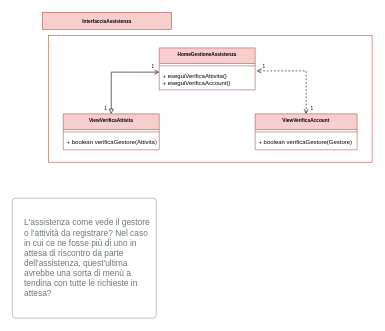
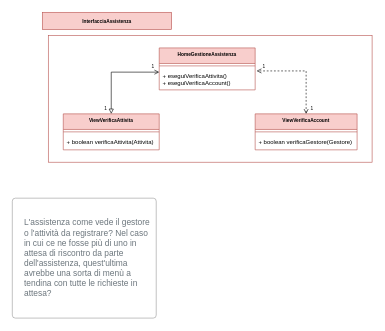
  <mxCell id="0" />
  <mxCell id="1" parent="0" />
  <mxCell id="2" value="" style="rounded=0;whiteSpace=wrap;html=1;shadow=0;sketch=0;fillStyle=auto;strokeColor=#B85450;fillColor=#FFFFFF;gradientColor=none;" parent="1" vertex="1"><mxGeometry x="80" y="58.79" width="540" height="211.21" as="geometry" /></mxCell>
  <mxCell id="3" value="&lt;span style=&quot;&quot;&gt;&lt;font style=&quot;font-size: 8px;&quot;&gt;&lt;b&gt;InterfacciaAssistenza&lt;/b&gt;&lt;/font&gt;&lt;/span&gt;" style="rounded=0;whiteSpace=wrap;html=1;shadow=0;sketch=0;fillStyle=auto;strokeColor=#B85450;fillColor=#F8CECC;gradientColor=none;" parent="1" vertex="1"><mxGeometry x="70" y="20" width="215.789" height="28.788" as="geometry" /></mxCell>
  <mxCell id="4" value="" style="group" vertex="1" connectable="0" parent="1"><mxGeometry x="105" y="79.4" width="490" height="170" as="geometry" /></mxCell>
  <mxCell id="5" value="HomeGestioneAssistenza" style="swimlane;fontStyle=1;align=center;verticalAlign=top;childLayout=stackLayout;horizontal=1;startSize=26;horizontalStack=0;resizeParent=1;resizeParentMax=0;resizeLast=0;collapsible=1;marginBottom=0;fillColor=#F8CECC;strokeColor=#B85450;fontSize=8;" vertex="1" parent="4"><mxGeometry x="160" width="160" height="70" as="geometry" /></mxCell>
  <mxCell id="6" value="" style="line;strokeWidth=1;fillColor=none;align=left;verticalAlign=middle;spacingTop=-1;spacingLeft=3;spacingRight=3;rotatable=0;labelPosition=right;points=[];portConstraint=eastwest;strokeColor=inherit;" vertex="1" parent="5"><mxGeometry y="26" width="160" height="8" as="geometry" /></mxCell>
  <mxCell id="7" value="+ eseguiVerificaAttivita()&#10;+ eseguiVerificaAccount()" style="text;strokeColor=none;fillColor=none;align=left;verticalAlign=middle;spacingLeft=4;spacingRight=4;overflow=hidden;rotatable=0;points=[[0,0.5],[1,0.5]];portConstraint=eastwest;fontSize=10;" vertex="1" parent="5"><mxGeometry y="34" width="160" height="36" as="geometry" /></mxCell>
  <mxCell id="8" value="ViewVerificaAttivita" style="swimlane;fontStyle=1;align=center;verticalAlign=top;childLayout=stackLayout;horizontal=1;startSize=26;horizontalStack=0;resizeParent=1;resizeParentMax=0;resizeLast=0;collapsible=1;marginBottom=0;fillColor=#F8CECC;strokeColor=#B85450;fontSize=8;" vertex="1" parent="4"><mxGeometry y="110" width="160" height="60" as="geometry" /></mxCell>
  <mxCell id="9" value="" style="line;strokeWidth=1;fillColor=none;align=left;verticalAlign=middle;spacingTop=-1;spacingLeft=3;spacingRight=3;rotatable=0;labelPosition=right;points=[];portConstraint=eastwest;strokeColor=inherit;" vertex="1" parent="8"><mxGeometry y="26" width="160" height="8" as="geometry" /></mxCell>
- <mxCell id="10" value="+ boolean verificaGestore(Attivita)" style="text;strokeColor=none;fillColor=none;align=left;verticalAlign=top;spacingLeft=4;spacingRight=4;overflow=hidden;rotatable=0;points=[[0,0.5],[1,0.5]];portConstraint=eastwest;fontSize=10;" vertex="1" parent="8"><mxGeometry y="34" width="160" height="26" as="geometry" /></mxCell>
+ <mxCell id="10" value="+ boolean verificaAttivita(Attivita)" style="text;strokeColor=none;fillColor=none;align=left;verticalAlign=top;spacingLeft=4;spacingRight=4;overflow=hidden;rotatable=0;points=[[0,0.5],[1,0.5]];portConstraint=eastwest;fontSize=10;" vertex="1" parent="8"><mxGeometry y="34" width="160" height="26" as="geometry" /></mxCell>
  <mxCell id="11" value="ViewVerificaAccount" style="swimlane;fontStyle=1;align=center;verticalAlign=top;childLayout=stackLayout;horizontal=1;startSize=26;horizontalStack=0;resizeParent=1;resizeParentMax=0;resizeLast=0;collapsible=1;marginBottom=0;fillColor=#F8CECC;strokeColor=#B85450;fontSize=8;" vertex="1" parent="4"><mxGeometry x="320" y="110" width="170" height="60" as="geometry" /></mxCell>
  <mxCell id="12" value="" style="line;strokeWidth=1;fillColor=none;align=left;verticalAlign=middle;spacingTop=-1;spacingLeft=3;spacingRight=3;rotatable=0;labelPosition=right;points=[];portConstraint=eastwest;strokeColor=inherit;" vertex="1" parent="11"><mxGeometry y="26" width="170" height="8" as="geometry" /></mxCell>
  <mxCell id="13" value="+ boolean verificaGestore(Gestore)" style="text;strokeColor=none;fillColor=none;align=left;verticalAlign=top;spacingLeft=4;spacingRight=4;overflow=hidden;rotatable=0;points=[[0,0.5],[1,0.5]];portConstraint=eastwest;fontSize=10;" vertex="1" parent="11"><mxGeometry y="34" width="170" height="26" as="geometry" /></mxCell>
  <mxCell id="14" value="" style="endArrow=block;html=1;rounded=0;entryX=0.5;entryY=0;entryDx=0;entryDy=0;exitX=0;exitY=0.178;exitDx=0;exitDy=0;exitPerimeter=0;edgeStyle=orthogonalEdgeStyle;endFill=0;startArrow=open;startFill=0;" edge="1" parent="4" source="7" target="8"><mxGeometry width="50" height="50" relative="1" as="geometry"><mxPoint x="360" y="-40" as="sourcePoint" /><mxPoint x="410" y="-90" as="targetPoint" /></mxGeometry></mxCell>
  <mxCell id="15" value="&lt;font style=&quot;font-size: 8px;&quot;&gt;1&lt;/font&gt;" style="text;html=1;strokeColor=none;fillColor=none;align=center;verticalAlign=middle;whiteSpace=wrap;rounded=0;fontSize=10;" vertex="1" parent="4"><mxGeometry x="140" y="20" width="20" height="20" as="geometry" /></mxCell>
  <mxCell id="16" value="" style="endArrow=open;html=1;rounded=0;entryX=1.015;entryY=0.122;entryDx=0;entryDy=0;exitX=0.5;exitY=0;exitDx=0;exitDy=0;edgeStyle=orthogonalEdgeStyle;endFill=0;startArrow=open;startFill=0;entryPerimeter=0;dashed=1;" edge="1" parent="4" source="11" target="7"><mxGeometry width="50" height="50" relative="1" as="geometry"><mxPoint x="540" y="-80" as="sourcePoint" /><mxPoint x="460" y="-10.408" as="targetPoint" /></mxGeometry></mxCell>
  <mxCell id="17" value="&lt;font style=&quot;font-size: 8px;&quot;&gt;1&lt;/font&gt;" style="text;html=1;strokeColor=none;fillColor=none;align=center;verticalAlign=middle;whiteSpace=wrap;rounded=0;fontSize=10;" vertex="1" parent="4"><mxGeometry x="325" y="20.0" width="20" height="20" as="geometry" /></mxCell>
  <mxCell id="18" value="&lt;font style=&quot;font-size: 8px;&quot;&gt;1&lt;/font&gt;" style="text;html=1;strokeColor=none;fillColor=none;align=center;verticalAlign=middle;whiteSpace=wrap;rounded=0;fontSize=10;" vertex="1" parent="4"><mxGeometry x="61" y="90" width="20" height="20" as="geometry" /></mxCell>
  <mxCell id="19" value="L'assistenza come vede il gestore o l'attività da registrare? Nel caso in cui ce ne fosse più di uno in attesa di riscontro da parte dell'assistenza, quest'ultima avrebbe una sorta di menù a tendina con tutte le richieste in attesa?&lt;br&gt;" style="html=1;shadow=0;dashed=0;shape=mxgraph.bootstrap.rrect;rSize=5;strokeColor=#999999;strokeWidth=1;fillColor=#FFFFFF;fontColor=#6C767D;whiteSpace=wrap;align=left;verticalAlign=middle;spacingLeft=10;fontSize=14;spacing=10;" vertex="1" parent="1"><mxGeometry x="20" y="330" width="240" height="200" as="geometry" /></mxCell>
  <mxCell id="20" value="&lt;font style=&quot;font-size: 8px;&quot;&gt;1&lt;/font&gt;" style="text;html=1;strokeColor=none;fillColor=none;align=center;verticalAlign=middle;whiteSpace=wrap;rounded=0;fontSize=10;" vertex="1" parent="1"><mxGeometry x="510" y="170" width="20" height="20" as="geometry" /></mxCell>
